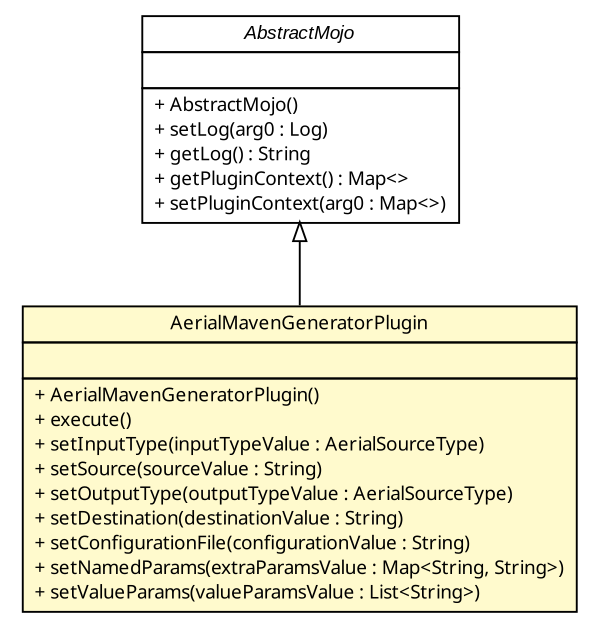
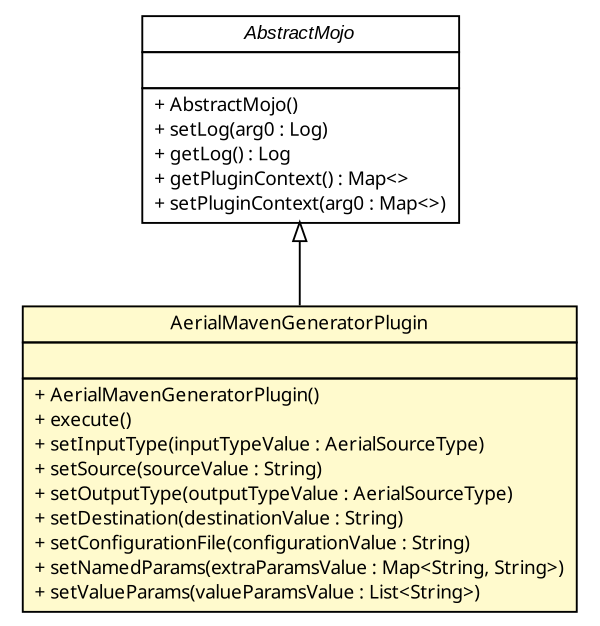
  digraph {
    nodesep=0.25
    ranksep=0.5
    fontname="Noto Sans"
    node [fontcolor=black fontname="Noto Sans" fontsize=10.0 shape=plaintext]
    n1 [label=<<table title="com.github.mkolisnyk.aerial.core.AerialMavenGeneratorPlugin" border="0" cellborder="1" cellspacing="0" cellpadding="2" port="p" bgcolor="lemonChiffon" href="./AerialMavenGeneratorPlugin.html"> 		<tr><td><table border="0" cellspacing="0" cellpadding="1"> <tr><td align="center" balign="center"> AerialMavenGeneratorPlugin </td></tr> 		</table></td></tr> 		<tr><td><table border="0" cellspacing="0" cellpadding="1"> <tr><td align="left" balign="left">  </td></tr> 		</table></td></tr> 		<tr><td><table border="0" cellspacing="0" cellpadding="1"> <tr><td align="left" balign="left"> + AerialMavenGeneratorPlugin() </td></tr> <tr><td align="left" balign="left"> + execute() </td></tr> <tr><td align="left" balign="left"> + setInputType(inputTypeValue : AerialSourceType) </td></tr> <tr><td align="left" balign="left"> + setSource(sourceValue : String) </td></tr> <tr><td align="left" balign="left"> + setOutputType(outputTypeValue : AerialSourceType) </td></tr> <tr><td align="left" balign="left"> + setDestination(destinationValue : String) </td></tr> <tr><td align="left" balign="left"> + setConfigurationFile(configurationValue : String) </td></tr> <tr><td align="left" balign="left"> + setNamedParams(extraParamsValue : Map&lt;String, String&gt;) </td></tr> <tr><td align="left" balign="left"> + setValueParams(valueParamsValue : List&lt;String&gt;) </td></tr> 		</table></td></tr> 		</table>>]
-   n2 [label=<<table title="org.apache.maven.plugin.AbstractMojo" border="0" cellborder="1" cellspacing="0" cellpadding="2" port="p" href="http://java.sun.com/j2se/1.4.2/docs/api/org/apache/maven/plugin/AbstractMojo.html"> 		<tr><td><table border="0" cellspacing="0" cellpadding="1"> <tr><td align="center" balign="center"><font face="arial italic"> AbstractMojo </font></td></tr> 		</table></td></tr> 		<tr><td><table border="0" cellspacing="0" cellpadding="1"> <tr><td align="left" balign="left">  </td></tr> 		</table></td></tr> 		<tr><td><table border="0" cellspacing="0" cellpadding="1"> <tr><td align="left" balign="left"> + AbstractMojo() </td></tr> <tr><td align="left" balign="left"> + setLog(arg0 : Log) </td></tr> <tr><td align="left" balign="left"> + getLog() : String </td></tr> <tr><td align="left" balign="left"> + getPluginContext() : Map&lt;&gt; </td></tr> <tr><td align="left" balign="left"> + setPluginContext(arg0 : Map&lt;&gt;) </td></tr> 		</table></td></tr> 		</table>>]
+   n2 [label=<<table title="org.apache.maven.plugin.AbstractMojo" border="0" cellborder="1" cellspacing="0" cellpadding="2" port="p" href="http://java.sun.com/j2se/1.4.2/docs/api/org/apache/maven/plugin/AbstractMojo.html"> 		<tr><td><table border="0" cellspacing="0" cellpadding="1"> <tr><td align="center" balign="center"><font face="arial italic"> AbstractMojo </font></td></tr> 		</table></td></tr> 		<tr><td><table border="0" cellspacing="0" cellpadding="1"> <tr><td align="left" balign="left">  </td></tr> 		</table></td></tr> 		<tr><td><table border="0" cellspacing="0" cellpadding="1"> <tr><td align="left" balign="left"> + AbstractMojo() </td></tr> <tr><td align="left" balign="left"> + setLog(arg0 : Log) </td></tr> <tr><td align="left" balign="left"> + getLog() : Log </td></tr> <tr><td align="left" balign="left"> + getPluginContext() : Map&lt;&gt; </td></tr> <tr><td align="left" balign="left"> + setPluginContext(arg0 : Map&lt;&gt;) </td></tr> 		</table></td></tr> 		</table>>]
    n2 -> n1 [arrowtail=empty dir=back fontname="Noto Sans" fontsize=10 headport=p labelfontname=arial labelfontsize=10 tailport=p]
  }
